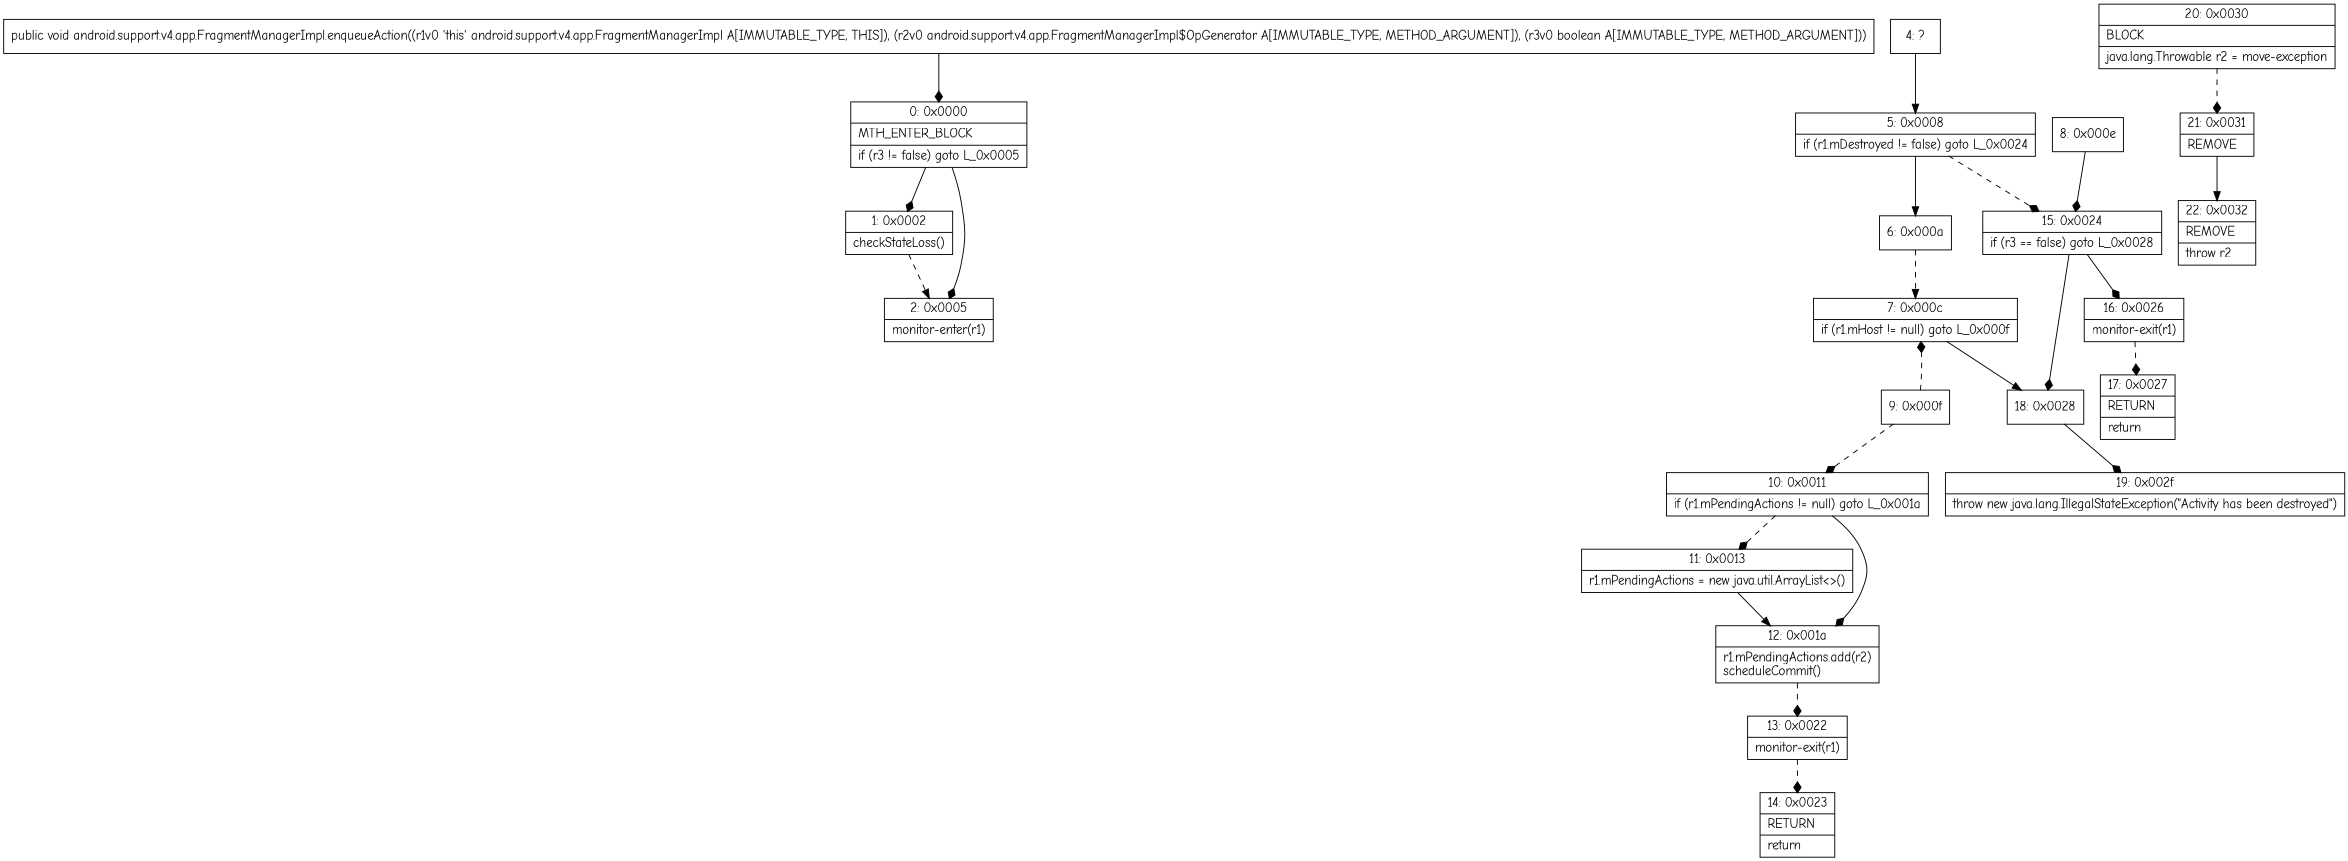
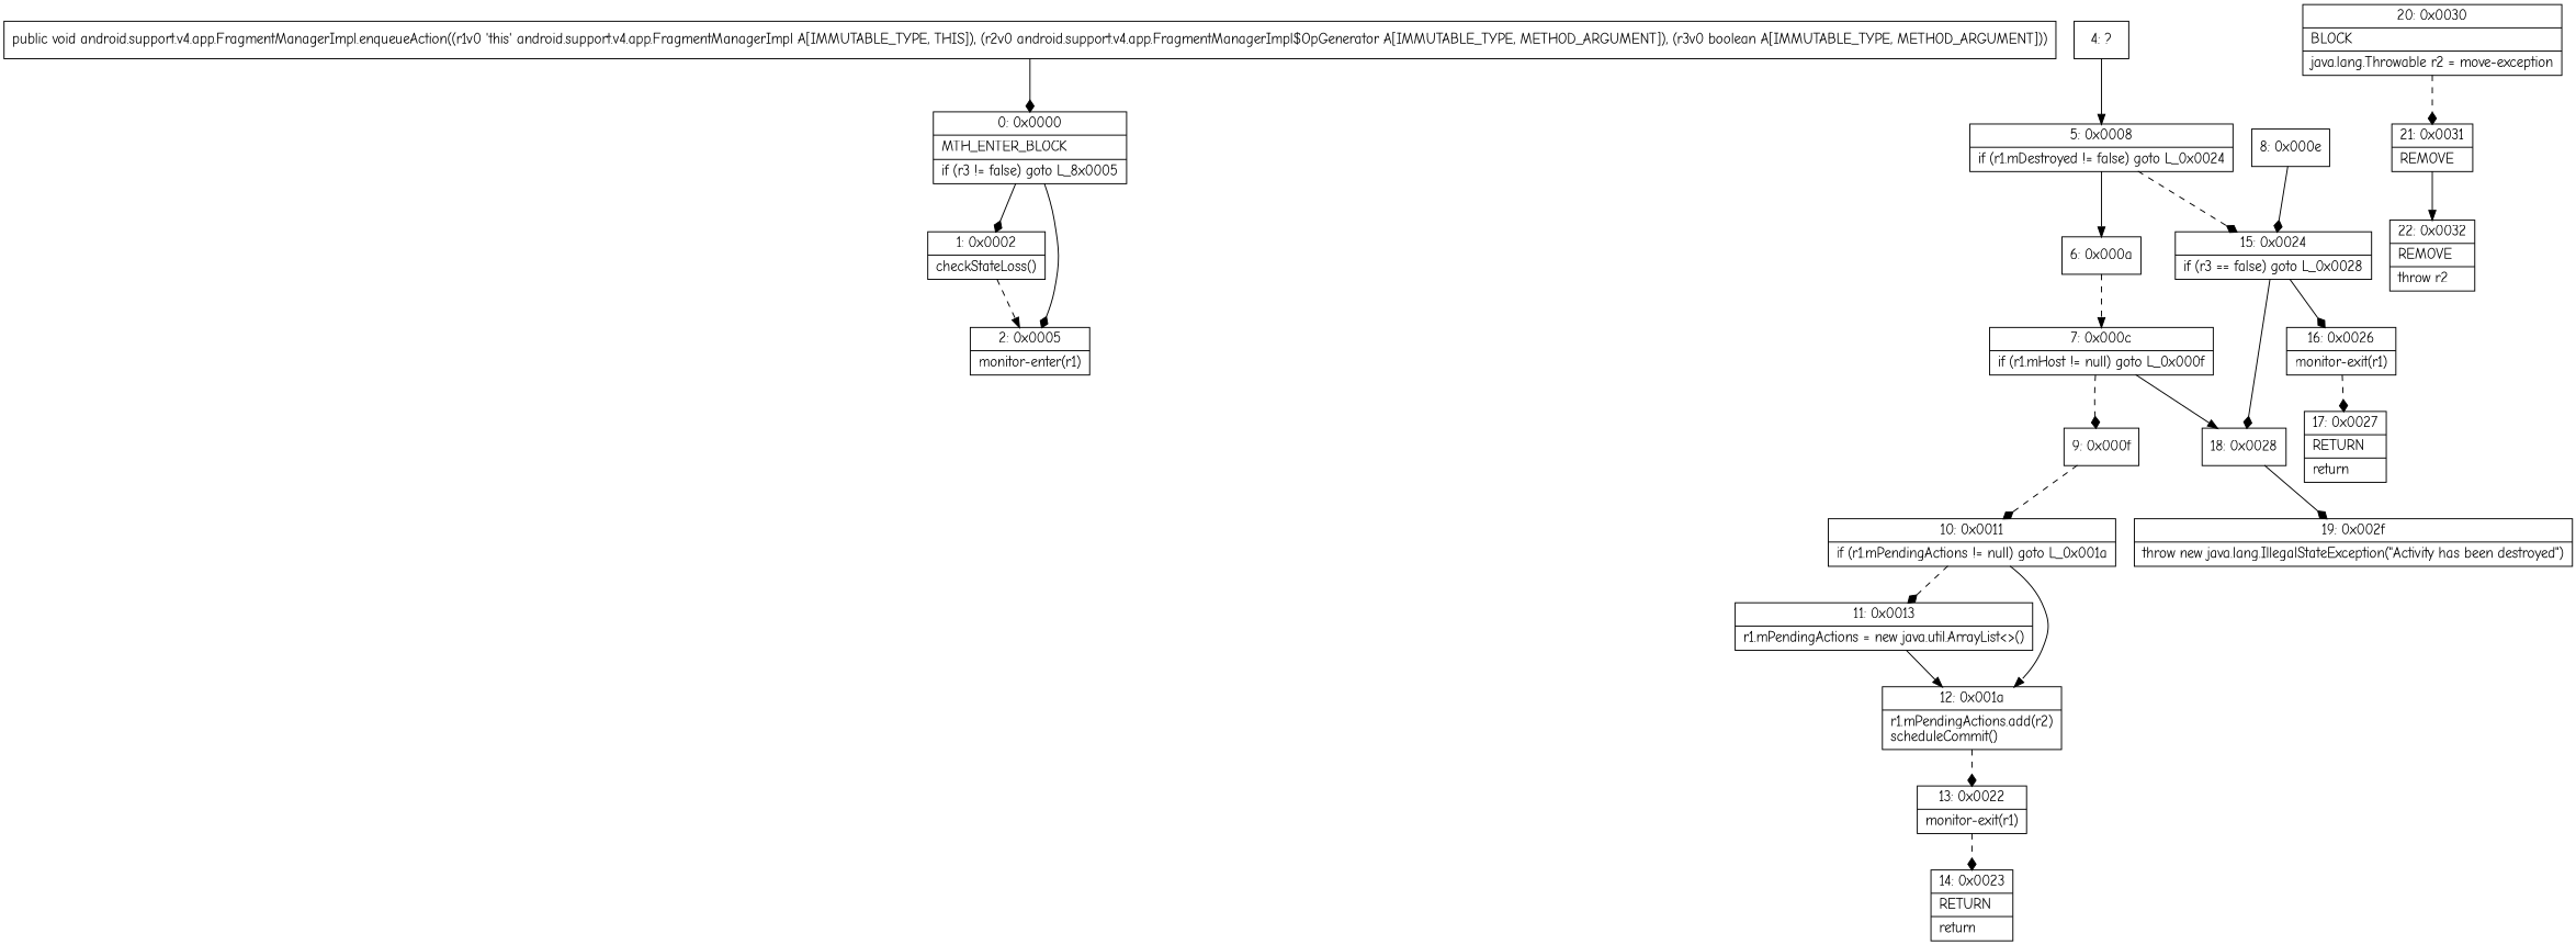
  digraph {
    fontname="Comic Neue"
    node [fontname="Comic Neue" shape=record]
    edge [arrowhead=diamond fontname="Comic Neue" style=solid]
-   n1 [label="{0\:\ 0x0000|MTH_ENTER_BLOCK\l|if (r3 != false) goto L_0x0005\l}"]
+   n1 [label="{0\:\ 0x0000|MTH_ENTER_BLOCK\l|if (r3 != false) goto L_8x0005\l}"]
    n2 [label="{1\:\ 0x0002|checkStateLoss()\l}"]
    n3 [label="{2\:\ 0x0005|monitor\-enter(r1)\l}"]
    n4 [label="{4\:\ ?}"]
    n5 [label="{5\:\ 0x0008|if (r1.mDestroyed != false) goto L_0x0024\l}"]
    n6 [label="{20\:\ 0x0030|BLOCK\l|java.lang.Throwable r2 = move\-exception\l}"]
    n7 [label="{21\:\ 0x0031|REMOVE\l}"]
    n8 [label="{6\:\ 0x000a}"]
    n9 [label="{15\:\ 0x0024|if (r3 == false) goto L_0x0028\l}"]
    n10 [label="{7\:\ 0x000c|if (r1.mHost != null) goto L_0x000f\l}"]
    n11 [label="{16\:\ 0x0026|monitor\-exit(r1)\l}"]
    n12 [label="{18\:\ 0x0028}"]
    n13 [label="{9\:\ 0x000f}"]
    n14 [label="{8\:\ 0x000e}"]
    n15 [label="{10\:\ 0x0011|if (r1.mPendingActions != null) goto L_0x001a\l}"]
    n16 [label="{11\:\ 0x0013|r1.mPendingActions = new java.util.ArrayList\<\>()\l}"]
    n17 [label="{12\:\ 0x001a|r1.mPendingActions.add(r2)\lscheduleCommit()\l}"]
    n18 [label="{13\:\ 0x0022|monitor\-exit(r1)\l}"]
    n19 [label="{14\:\ 0x0023|RETURN\l|return\l}"]
    n20 [label="{17\:\ 0x0027|RETURN\l|return\l}"]
    n21 [label="{19\:\ 0x002f|throw new java.lang.IllegalStateException(\"Activity has been destroyed\")\l}"]
    n22 [label="{22\:\ 0x0032|REMOVE\l|throw r2\l}"]
    n23 [label="{public void android.support.v4.app.FragmentManagerImpl.enqueueAction((r1v0 'this' android.support.v4.app.FragmentManagerImpl A[IMMUTABLE_TYPE, THIS]), (r2v0 android.support.v4.app.FragmentManagerImpl$OpGenerator A[IMMUTABLE_TYPE, METHOD_ARGUMENT]), (r3v0 boolean A[IMMUTABLE_TYPE, METHOD_ARGUMENT])) }"]
    n1 -> n2
    n1 -> n3
    n2 -> n3 [arrowhead=normal style=dashed]
    n4 -> n5 [arrowhead=normal]
    n5 -> n8 [arrowhead=normal]
    n5 -> n9 [style=dashed]
    n6 -> n7 [style=dashed]
    n7 -> n22 [arrowhead=normal]
    n8 -> n10 [arrowhead=normal style=dashed]
    n9 -> n11
    n9 -> n12
    n10 -> n12 [arrowhead=normal]
-   n13 -> n10 [style=dashed]
+   n10 -> n13 [style=dashed]
    n11 -> n20 [style=dashed]
    n12 -> n21
    n13 -> n15 [style=dashed]
    n14 -> n9
    n15 -> n16 [style=dashed]
-   n15 -> n17
+   n15 -> n17 [arrowhead=normal]
    n16 -> n17 [arrowhead=normal]
    n17 -> n18 [style=dashed]
    n18 -> n19 [style=dashed]
    n23 -> n1
  }
